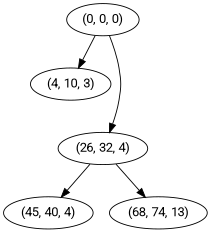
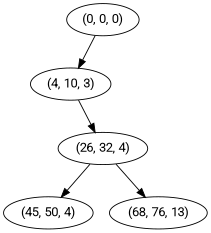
  digraph {
    fontname=Roboto
    node [fontname=Roboto]
    edge [fontname=Roboto]
    "(0, 0, 0)"
    "(4, 10, 3)"
    "(26, 32, 4)"
-   "(45, 50, 4)" [label="(45, 40, 4)"]
-   "(68, 76, 13)" [label="(68, 74, 13)"]
+   "(45, 50, 4)"
+   "(68, 76, 13)"
    "(0, 0, 0)" -> "(4, 10, 3)"
-   "(0, 0, 0)" -> "(26, 32, 4)"
+   "(4, 10, 3)" -> "(26, 32, 4)"
    "(26, 32, 4)" -> "(45, 50, 4)"
    "(26, 32, 4)" -> "(68, 76, 13)"
  }
